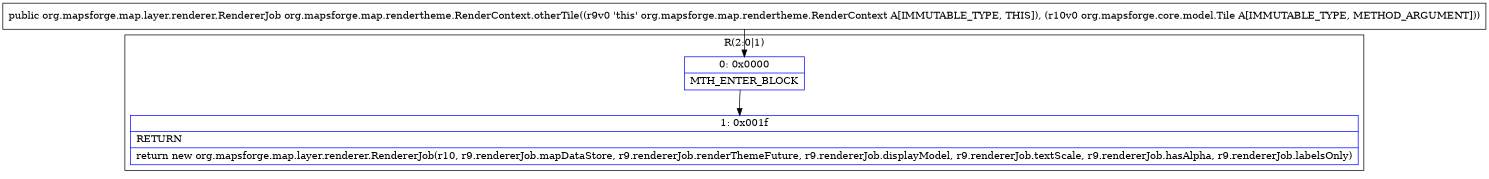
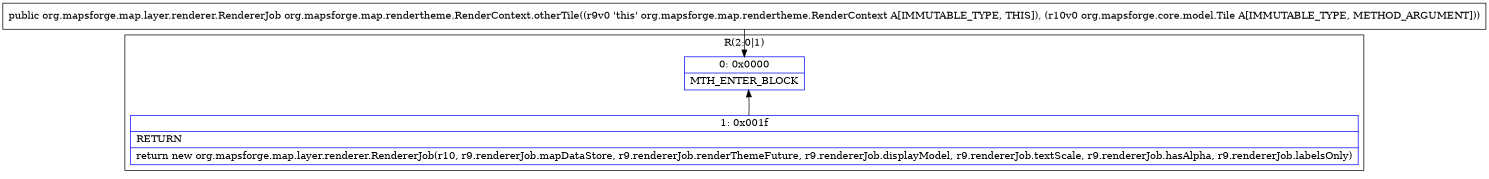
  digraph {
    node [color=blue shape=record]
    n1 [label="{0\:\ 0x0000|MTH_ENTER_BLOCK\l}"]
    n2 [label="{1\:\ 0x001f|RETURN\l|return new org.mapsforge.map.layer.renderer.RendererJob(r10, r9.rendererJob.mapDataStore, r9.rendererJob.renderThemeFuture, r9.rendererJob.displayModel, r9.rendererJob.textScale, r9.rendererJob.hasAlpha, r9.rendererJob.labelsOnly)\l}"]
    n3 [label="{public org.mapsforge.map.layer.renderer.RendererJob org.mapsforge.map.rendertheme.RenderContext.otherTile((r9v0 'this' org.mapsforge.map.rendertheme.RenderContext A[IMMUTABLE_TYPE, THIS]), (r10v0 org.mapsforge.core.model.Tile A[IMMUTABLE_TYPE, METHOD_ARGUMENT])) }" color=""]
    subgraph cluster_1 {
      label="R(2:0|1)"
      n1
      n2
    }
-   n1 -> n2
+   n2 -> n1
    n3 -> n1
  }
